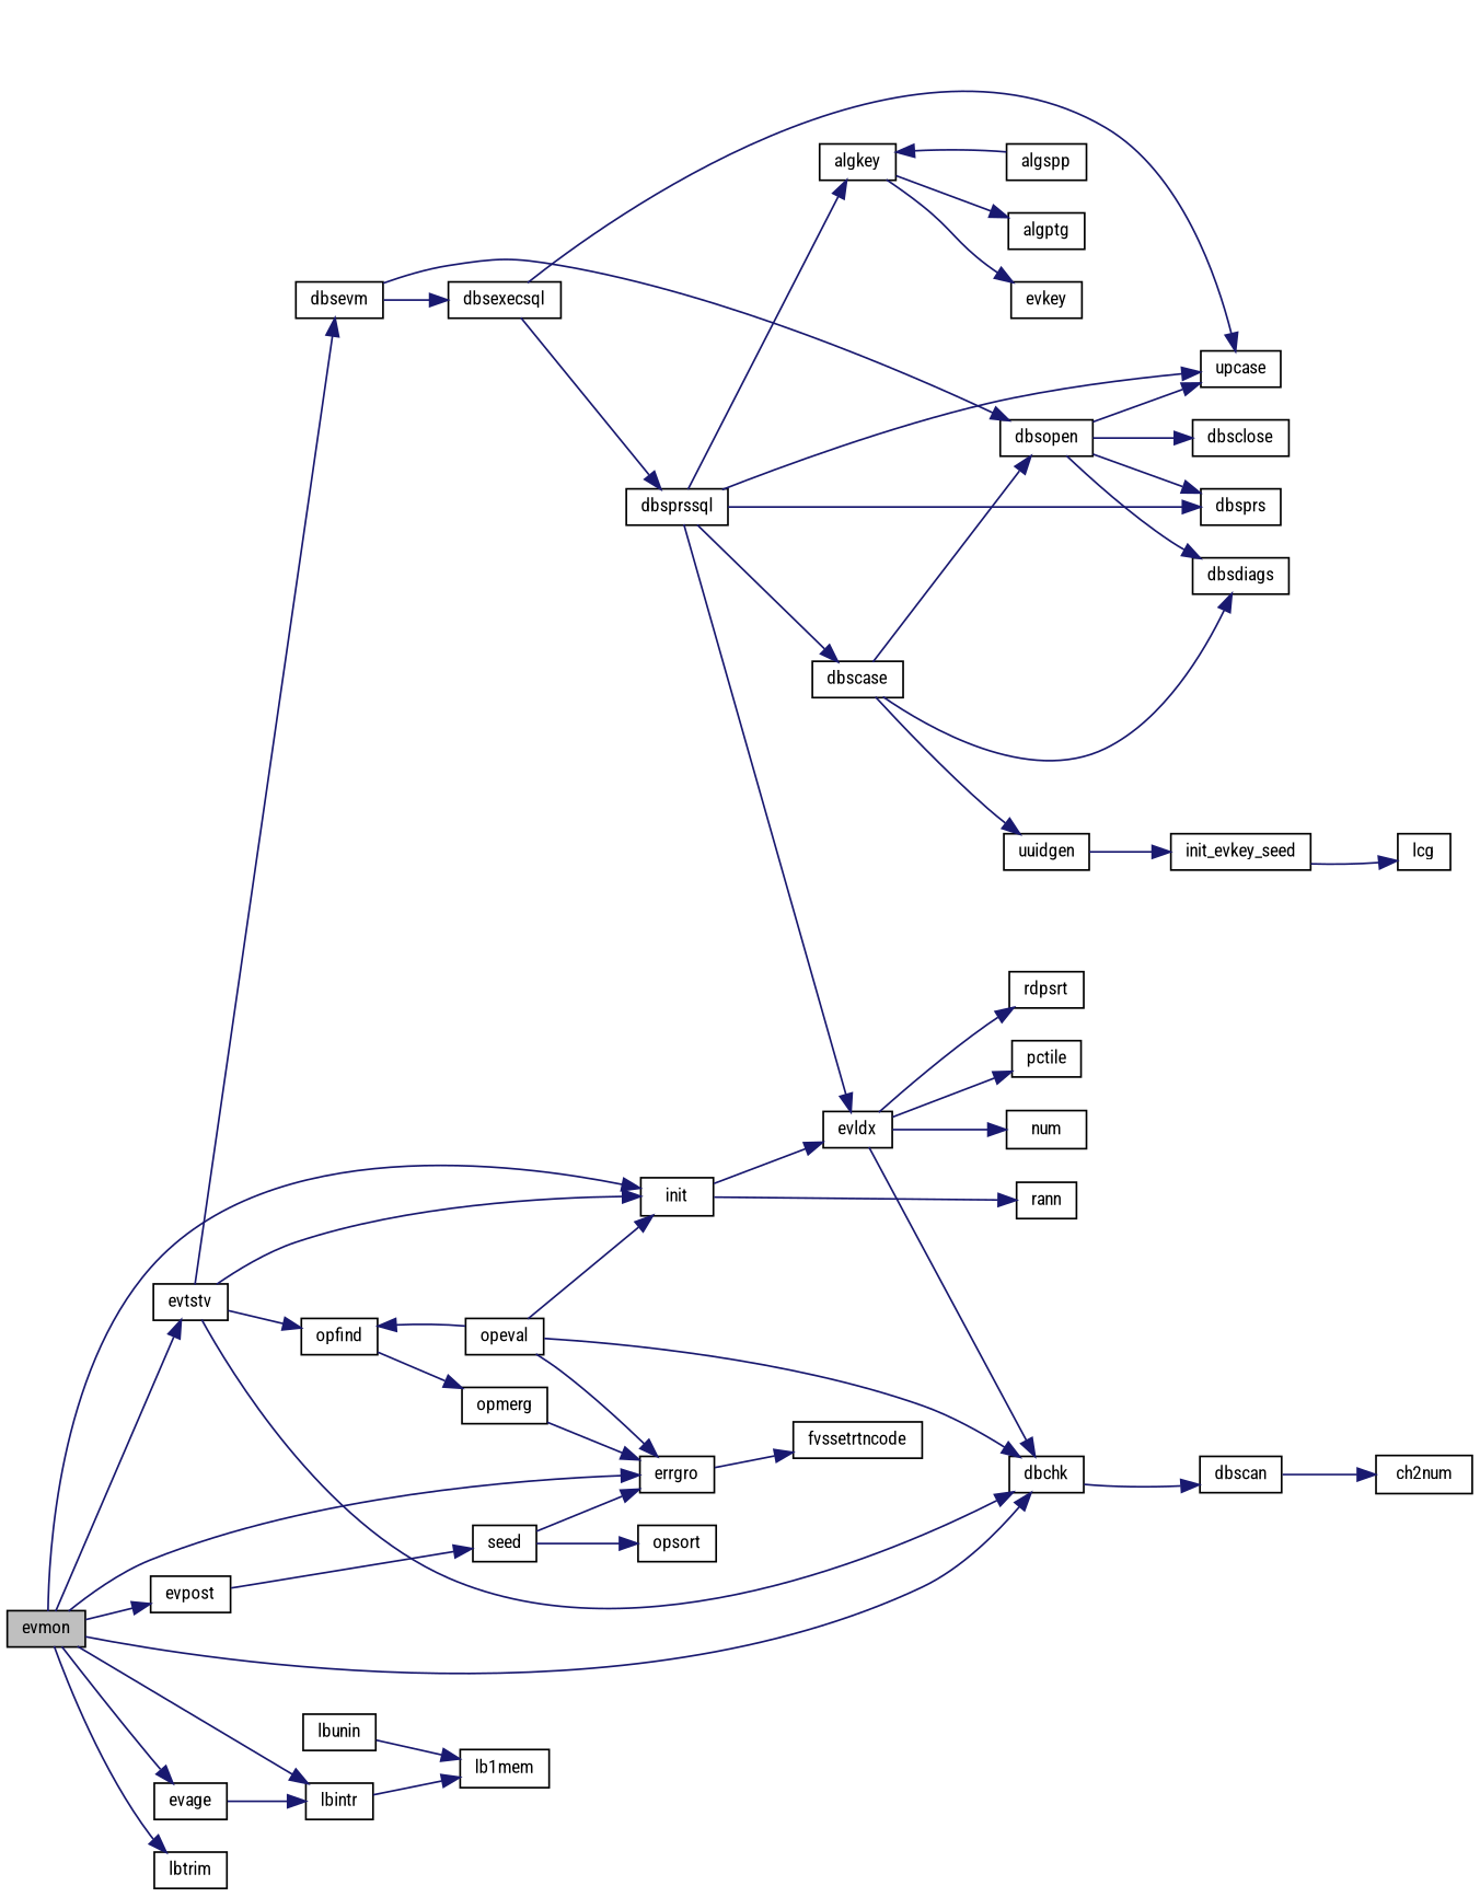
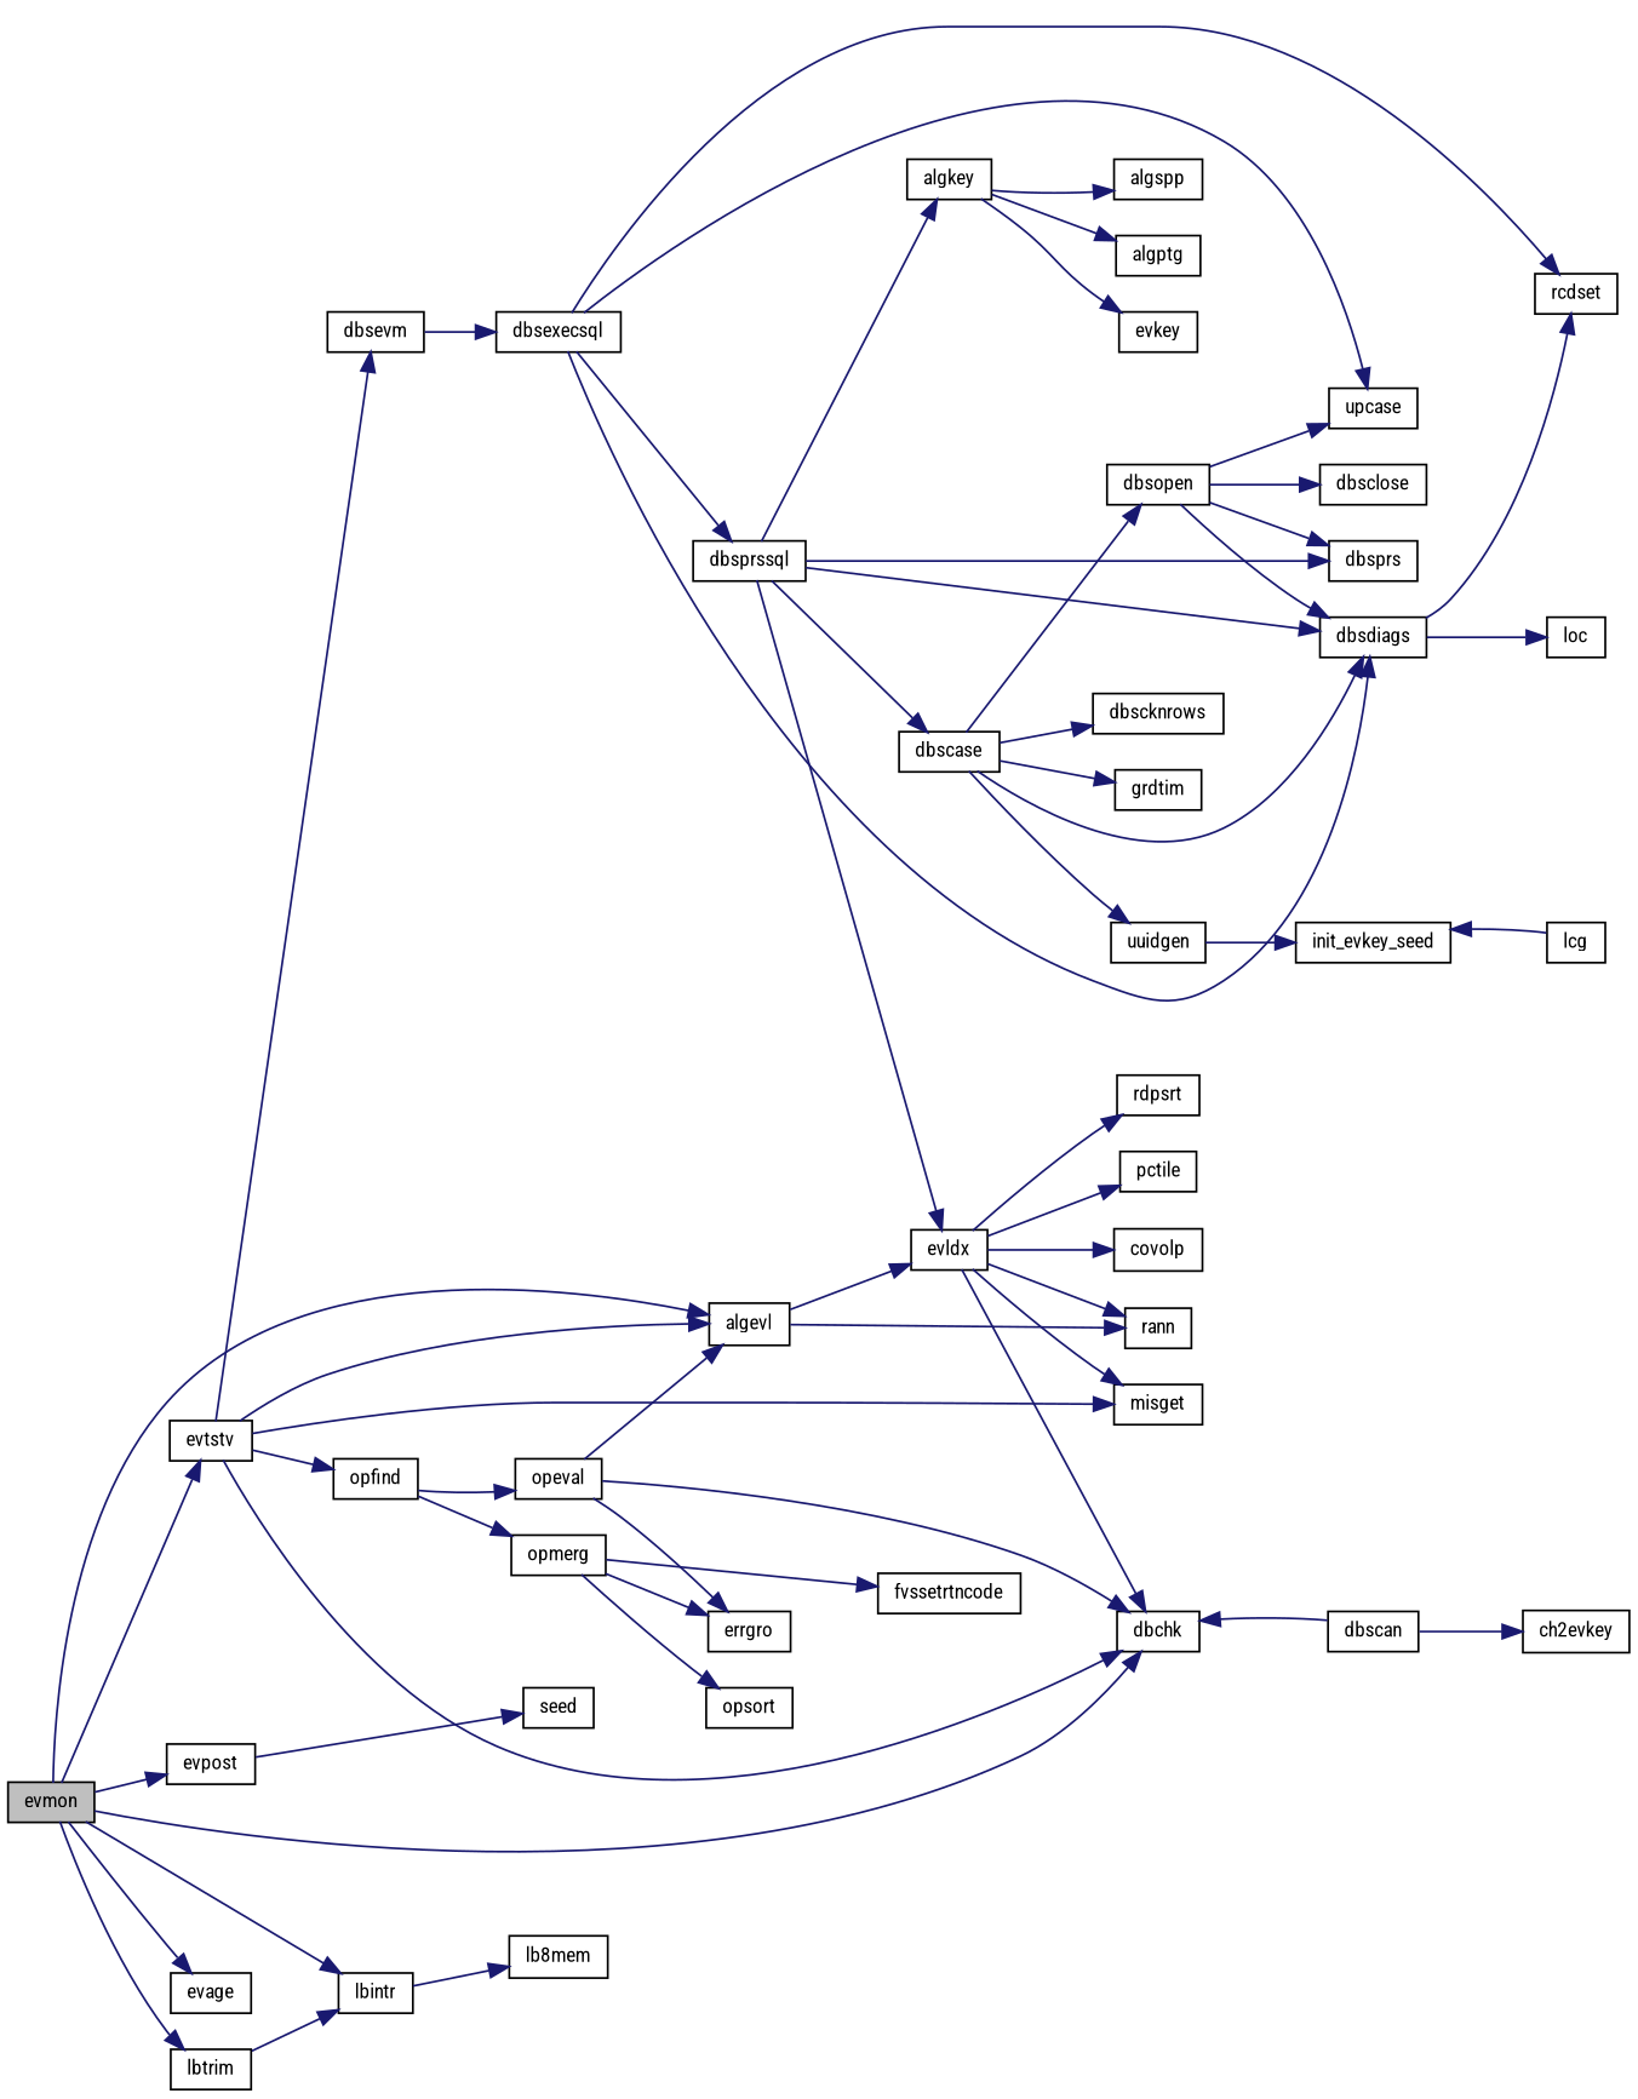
  digraph {
    fontname="Roboto Condensed"
    rankdir=LR
    node [color=black fillcolor=white fontname="Roboto Condensed" fontsize=10 shape=record style=filled]
    edge [color=midnightblue fontname="Roboto Condensed" fontsize=10 labelfontname=Helvetica labelfontsize=10 style=solid]
    n1 [fillcolor=grey75 fontcolor=black height=0.2 label=evmon width=0.4]
    n2 [height=0.2 label=dbchk width=0.4]
    n3 [height=0.2 label=evtstv width=0.4]
    n4 [height=0.2 label=errgro width=0.4]
-   n5 [height=0.2 label=init width=0.4]
+   n5 [height=0.2 label=algevl width=0.4]
    n6 [height=0.2 label=evage width=0.4]
    n7 [height=0.2 label=evpost width=0.4]
    n8 [height=0.2 label=lbtrim width=0.4]
    n9 [height=0.2 label=lbintr width=0.4]
    n10 [height=0.2 label=dbscan width=0.4]
+   n11 [height=0.2 label=misget width=0.4]
    n12 [height=0.2 label=opfind width=0.4]
    n13 [height=0.2 label=dbsevm width=0.4]
    n14 [height=0.2 label=fvssetrtncode width=0.4]
    n15 [height=0.2 label=rann width=0.4]
    n16 [height=0.2 label=evldx width=0.4]
    n17 [height=0.2 label=seed width=0.4]
-   n18 [height=0.2 label=lb1mem width=0.4]
-   n19 [height=0.2 label=ch2num width=0.4]
+   n18 [height=0.2 label=lb8mem width=0.4]
+   n19 [height=0.2 label=ch2evkey width=0.4]
    n20 [height=0.2 label=opmerg width=0.4]
    n21 [height=0.2 label=opeval width=0.4]
    n22 [height=0.2 label=dbsopen width=0.4]
    n23 [height=0.2 label=dbsexecsql width=0.4]
    n24 [height=0.2 label=opsort width=0.4]
-   n25 [height=0.2 label=num width=0.4]
+   n25 [height=0.2 label=covolp width=0.4]
    n26 [height=0.2 label=rdpsrt width=0.4]
    n27 [height=0.2 label=pctile width=0.4]
    n28 [height=0.2 label=dbsclose width=0.4]
    n29 [height=0.2 label=upcase width=0.4]
    n30 [height=0.2 label=dbsprs width=0.4]
    n31 [height=0.2 label=dbsdiags width=0.4]
+   n32 [height=0.2 label=rcdset width=0.4]
    n33 [height=0.2 label=dbsprssql width=0.4]
+   n34 [height=0.2 label=loc width=0.4]
    n35 [height=0.2 label=dbscase width=0.4]
    n36 [height=0.2 label=algkey width=0.4]
+   n37 [height=0.2 label=grdtim width=0.4]
+   n38 [height=0.2 label=dbscknrows width=0.4]
    n39 [height=0.2 label=uuidgen width=0.4]
    n40 [height=0.2 label=algspp width=0.4]
    n41 [height=0.2 label=algptg width=0.4]
    n42 [height=0.2 label=evkey width=0.4]
    n43 [height=0.2 label=init_evkey_seed width=0.4]
    n44 [height=0.2 label=lcg width=0.4]
-   n45 [height=0.2 label=lbunin width=0.4]
    n1 -> n2
    n1 -> n3
-   n1 -> n4
    n1 -> n5
    n1 -> n6
    n1 -> n7
    n1 -> n8
    n1 -> n9
-   n2 -> n10
+   n10 -> n2
    n3 -> n2
    n3 -> n5
+   n3 -> n11
    n3 -> n12
    n3 -> n13
-   n4 -> n14
+   n20 -> n14
    n5 -> n15
    n5 -> n16
    n7 -> n17
-   n6 -> n9
+   n8 -> n9
    n9 -> n18
    n10 -> n19
    n12 -> n20
-   n21 -> n12
-   n13 -> n22
+   n12 -> n21
    n13 -> n23
    n16 -> n2
+   n16 -> n11
+   n16 -> n15
    n16 -> n25
    n16 -> n26
    n16 -> n27
-   n17 -> n4
    n20 -> n4
-   n17 -> n24
+   n20 -> n24
    n21 -> n2
    n21 -> n4
    n21 -> n5
    n22 -> n28
    n22 -> n29
    n22 -> n30
    n22 -> n31
    n23 -> n29
+   n23 -> n31
+   n23 -> n32
    n23 -> n33
+   n31 -> n32
+   n31 -> n34
    n33 -> n16
-   n33 -> n29
+   n33 -> n31
    n33 -> n30
    n33 -> n35
    n33 -> n36
    n35 -> n22
    n35 -> n31
+   n35 -> n37
+   n35 -> n38
    n35 -> n39
-   n40 -> n36
+   n36 -> n40
    n36 -> n41
    n36 -> n42
    n39 -> n43
-   n43 -> n44
-   n45 -> n18
+   n44 -> n43
  }
